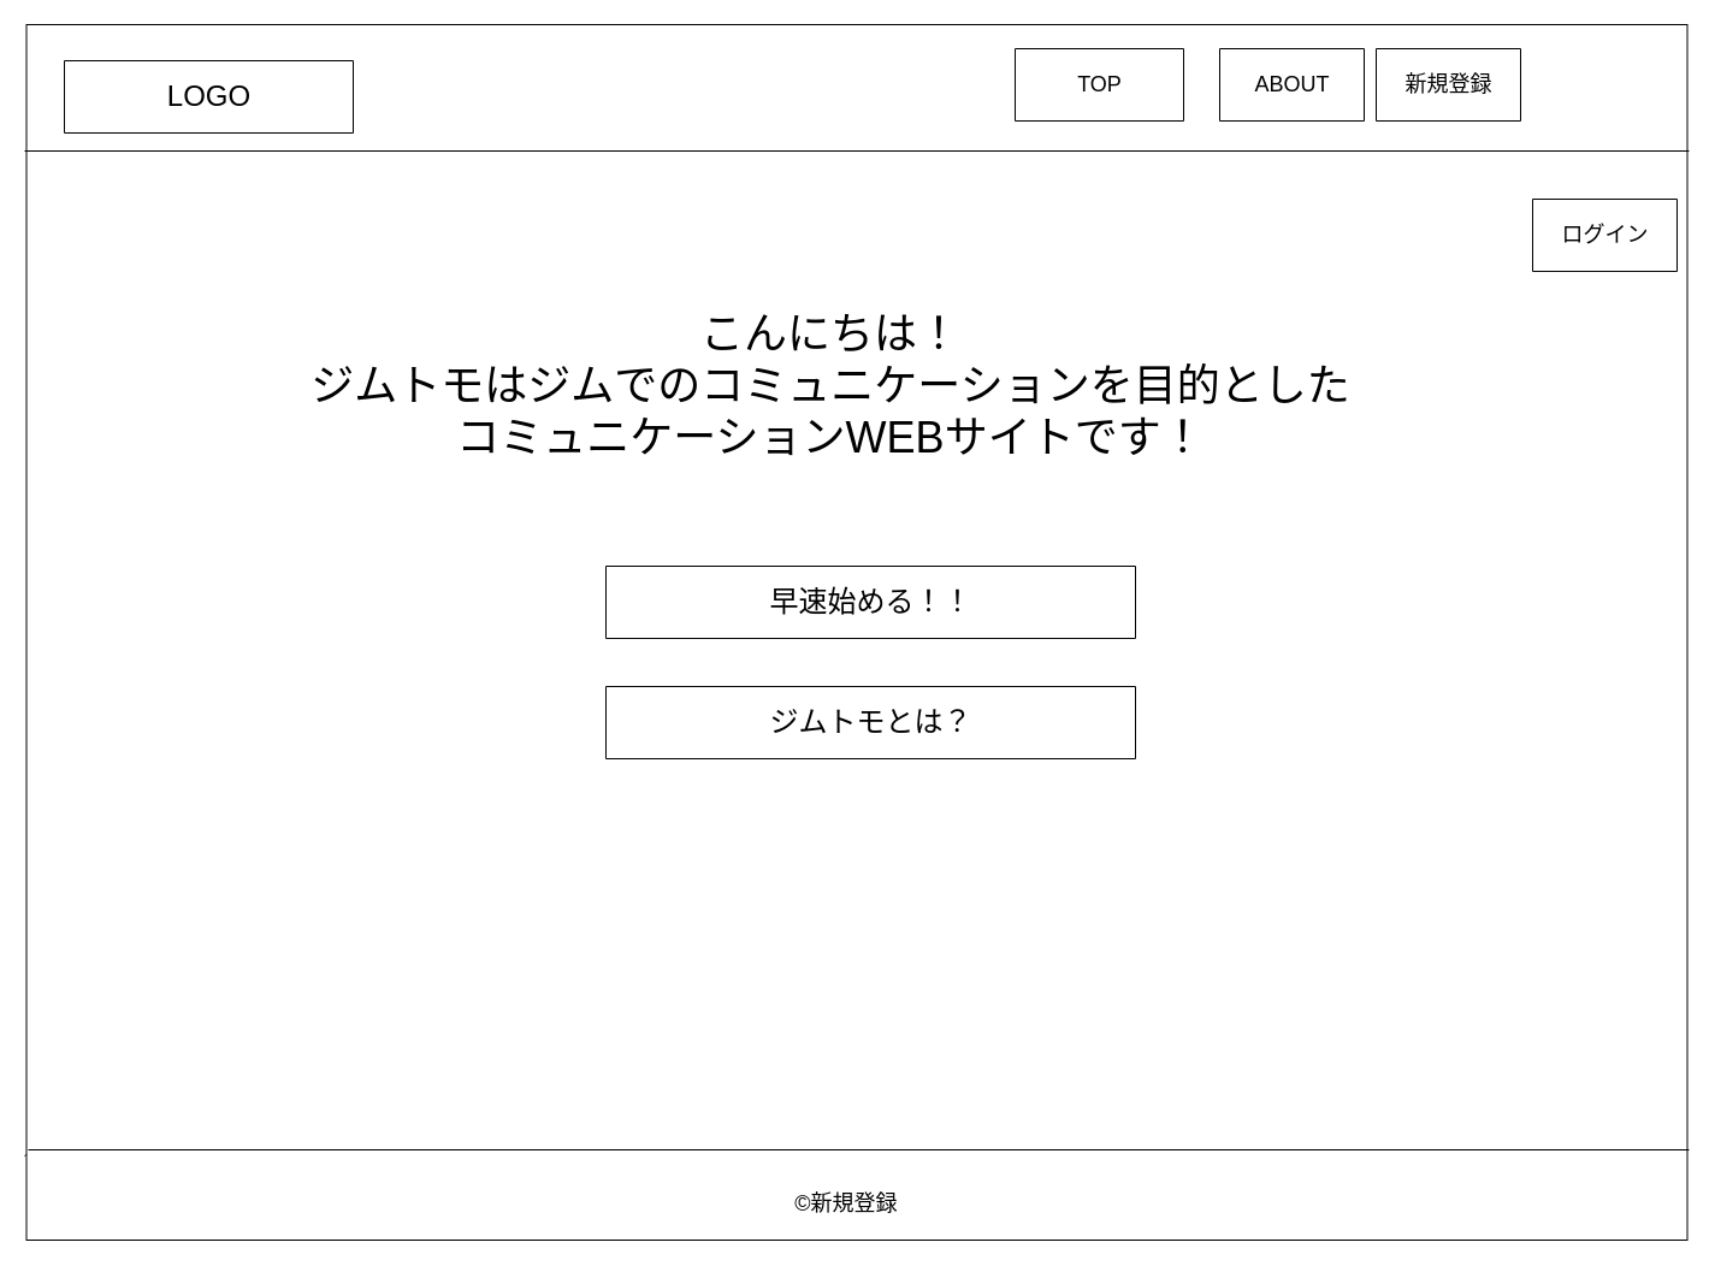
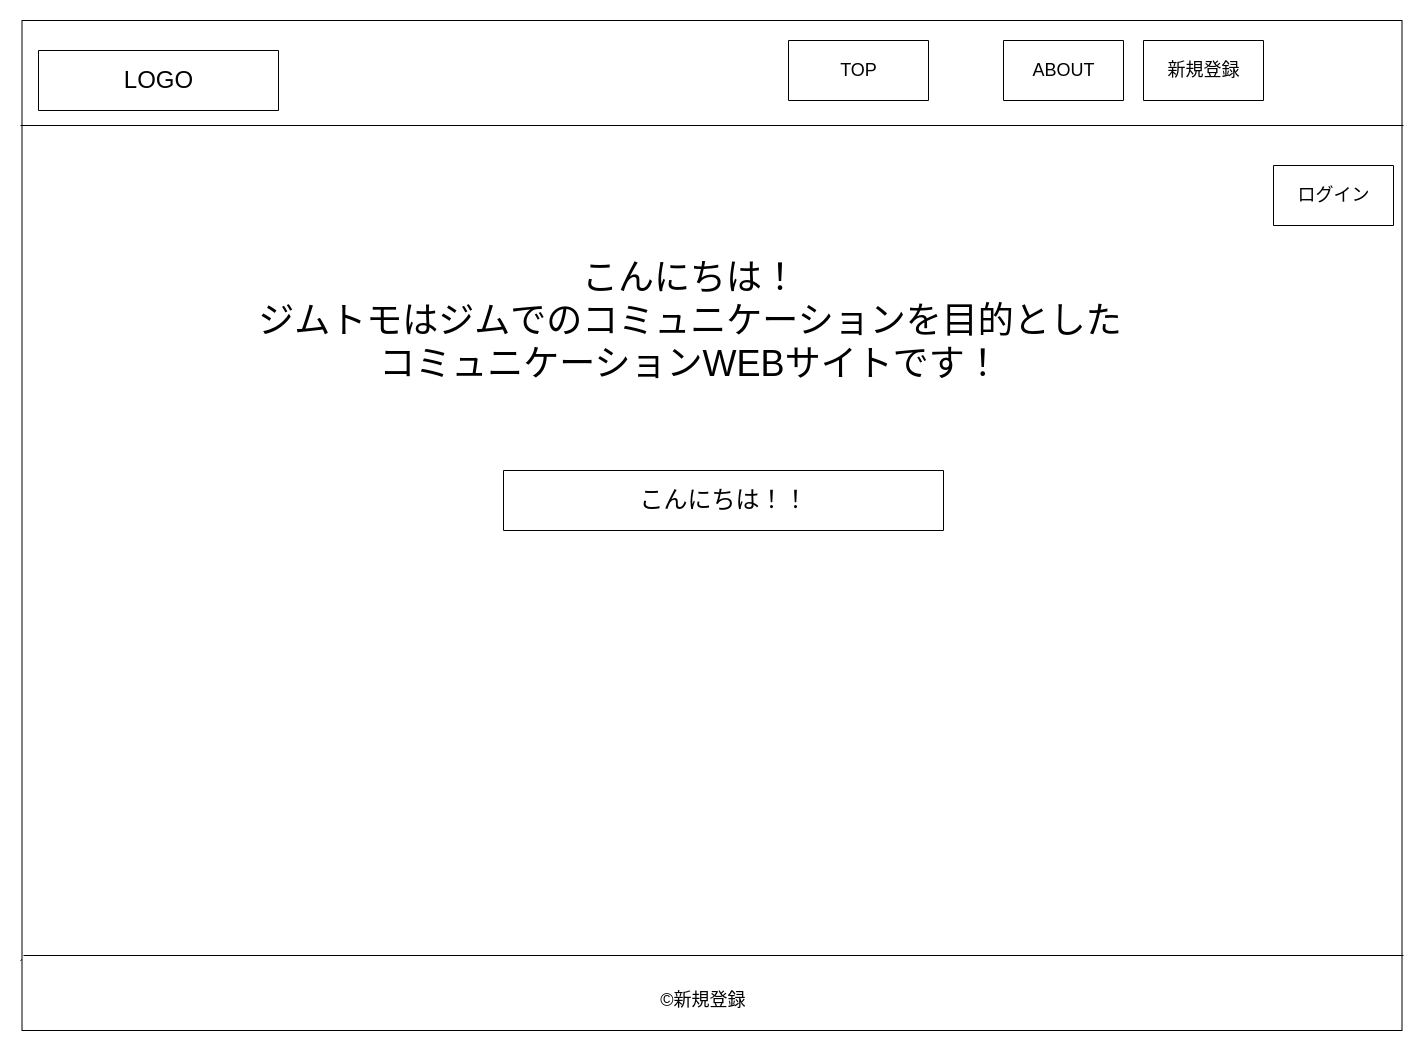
  <mxCell id="0" />
  <mxCell id="1" parent="0" />
  <mxCell id="2" value="" style="rounded=0;whiteSpace=wrap;html=1;fillColor=none;" vertex="1" parent="1"><mxGeometry x="21.5" y="20" width="1380" height="1010" as="geometry" /></mxCell>
  <mxCell id="3" value="" style="line;strokeWidth=1;rotatable=0;dashed=0;labelPosition=right;align=left;verticalAlign=middle;spacingTop=0;spacingLeft=6;points=[];portConstraint=eastwest;fillColor=none;" vertex="1" parent="1"><mxGeometry x="20" y="120" width="1383" height="10" as="geometry" /></mxCell>
  <mxCell id="4" value="" style="endArrow=none;html=1;rounded=0;" edge="1" parent="1" target="2"><mxGeometry relative="1" as="geometry"><mxPoint x="20" y="960" as="sourcePoint" /><mxPoint x="180" y="960" as="targetPoint" /></mxGeometry></mxCell>
  <mxCell id="5" value="" style="line;strokeWidth=1;rotatable=0;dashed=0;labelPosition=right;align=left;verticalAlign=middle;spacingTop=0;spacingLeft=6;points=[];portConstraint=eastwest;fillColor=none;" vertex="1" parent="1"><mxGeometry x="23" y="950" width="1380" height="10" as="geometry" /></mxCell>
- <mxCell id="6" value="&lt;font style=&quot;font-size: 24px&quot;&gt;LOGO&lt;/font&gt;" style="verticalLabelPosition=middle;verticalAlign=middle;html=1;shape=mxgraph.basic.rect;fillColor2=none;strokeWidth=1;size=20;indent=5;align=center;labelPosition=center;" vertex="1" parent="1"><mxGeometry x="53" y="50" width="240" height="60" as="geometry" /></mxCell>
- <mxCell id="7" value="&lt;font style=&quot;font-size: 18px&quot;&gt;TOP&lt;/font&gt;" style="verticalLabelPosition=middle;verticalAlign=middle;html=1;shape=mxgraph.basic.rect;fillColor2=none;strokeWidth=1;size=20;indent=5;fillColor=#ffffff;align=center;labelPosition=center;" vertex="1" parent="1"><mxGeometry x="843" y="40" width="140" height="60" as="geometry" /></mxCell>
- <mxCell id="8" value="&lt;font style=&quot;font-size: 18px&quot;&gt;ABOUT&lt;/font&gt;" style="verticalLabelPosition=middle;verticalAlign=middle;html=1;shape=mxgraph.basic.rect;fillColor2=none;strokeWidth=1;size=20;indent=5;fillColor=#ffffff;align=center;labelPosition=center;" vertex="1" parent="1"><mxGeometry x="1013" y="40" width="120" height="60" as="geometry" /></mxCell>
+ <mxCell id="6" value="&lt;font style=&quot;font-size: 24px&quot;&gt;LOGO&lt;/font&gt;" style="verticalLabelPosition=middle;verticalAlign=middle;html=1;shape=mxgraph.basic.rect;fillColor2=none;strokeWidth=1;size=20;indent=5;align=center;labelPosition=center;" vertex="1" parent="1"><mxGeometry x="38" y="50" width="240" height="60" as="geometry" /></mxCell>
+ <mxCell id="7" value="&lt;font style=&quot;font-size: 18px&quot;&gt;TOP&lt;/font&gt;" style="verticalLabelPosition=middle;verticalAlign=middle;html=1;shape=mxgraph.basic.rect;fillColor2=none;strokeWidth=1;size=20;indent=5;fillColor=#ffffff;align=center;labelPosition=center;" vertex="1" parent="1"><mxGeometry x="788" y="40" width="140" height="60" as="geometry" /></mxCell>
+ <mxCell id="8" value="&lt;font style=&quot;font-size: 18px&quot;&gt;ABOUT&lt;/font&gt;" style="verticalLabelPosition=middle;verticalAlign=middle;html=1;shape=mxgraph.basic.rect;fillColor2=none;strokeWidth=1;size=20;indent=5;fillColor=#ffffff;align=center;labelPosition=center;" vertex="1" parent="1"><mxGeometry x="1003" y="40" width="120" height="60" as="geometry" /></mxCell>
  <mxCell id="9" value="&lt;font style=&quot;font-size: 18px&quot;&gt;©️新規登録&lt;/font&gt;" style="text;html=1;strokeColor=none;fillColor=none;align=center;verticalAlign=middle;whiteSpace=wrap;rounded=0;" vertex="1" parent="1"><mxGeometry x="643" y="990" width="120" height="20" as="geometry" /></mxCell>
  <mxCell id="10" value="&lt;font style=&quot;font-size: 36px&quot;&gt;こんにちは！&lt;br&gt;ジムトモはジムでのコミュニケーションを目的とした&lt;br&gt;コミュニケーションWEBサイトです！&lt;br&gt;&lt;/font&gt;" style="text;html=1;strokeColor=none;fillColor=none;align=center;verticalAlign=middle;whiteSpace=wrap;rounded=0;" vertex="1" parent="1"><mxGeometry x="190" y="245" width="1000" height="150" as="geometry" /></mxCell>
- <mxCell id="11" value="&lt;font style=&quot;font-size: 24px&quot;&gt;早速始める！！&lt;/font&gt;" style="verticalLabelPosition=middle;verticalAlign=middle;html=1;shape=mxgraph.basic.rect;fillColor2=none;strokeWidth=1;size=20;indent=5;fillColor=#ffffff;align=center;labelPosition=center;" vertex="1" parent="1"><mxGeometry x="503" y="470" width="440" height="60" as="geometry" /></mxCell>
- <mxCell id="12" value="&lt;font style=&quot;font-size: 24px&quot;&gt;ジムトモとは？&lt;/font&gt;" style="verticalLabelPosition=middle;verticalAlign=middle;html=1;shape=mxgraph.basic.rect;fillColor2=none;strokeWidth=1;size=20;indent=5;fillColor=#ffffff;align=center;labelPosition=center;" vertex="1" parent="1"><mxGeometry x="503" y="570" width="440" height="60" as="geometry" /></mxCell>
+ <mxCell id="11" value="&lt;font style=&quot;font-size: 24px&quot;&gt;こんにちは！！&lt;/font&gt;" style="verticalLabelPosition=middle;verticalAlign=middle;html=1;shape=mxgraph.basic.rect;fillColor2=none;strokeWidth=1;size=20;indent=5;fillColor=#ffffff;align=center;labelPosition=center;" vertex="1" parent="1"><mxGeometry x="503" y="470" width="440" height="60" as="geometry" /></mxCell>
  <mxCell id="13" value="&lt;font style=&quot;font-size: 18px&quot;&gt;新規登録&lt;/font&gt;" style="verticalLabelPosition=middle;verticalAlign=middle;html=1;shape=mxgraph.basic.rect;fillColor2=none;strokeWidth=1;size=20;indent=5;fillColor=#ffffff;align=center;labelPosition=center;" vertex="1" parent="1"><mxGeometry x="1143" y="40" width="120" height="60" as="geometry" /></mxCell>
  <mxCell id="14" value="&lt;span style=&quot;font-size: 18px&quot;&gt;ログイン&lt;br&gt;&lt;/span&gt;" style="verticalLabelPosition=middle;verticalAlign=middle;html=1;shape=mxgraph.basic.rect;fillColor2=none;strokeWidth=1;size=20;indent=5;fillColor=#ffffff;align=center;labelPosition=center;" vertex="1" parent="1"><mxGeometry x="1273" y="165" width="120" height="60" as="geometry" /></mxCell>
